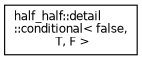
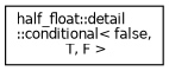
  digraph {
    rankdir=LR
-   n1 [color=black fillcolor=white fontname=Helvetica fontsize=10 height=0.2 label="half_half::detail\l::conditional\< false,\l T, F \>" shape=record style=filled width=0.4]
+   n1 [color=black fillcolor=white fontname=Helvetica fontsize=10 height=0.2 label="half_float::detail\l::conditional\< false,\l T, F \>" shape=record style=filled width=0.4]
  }
